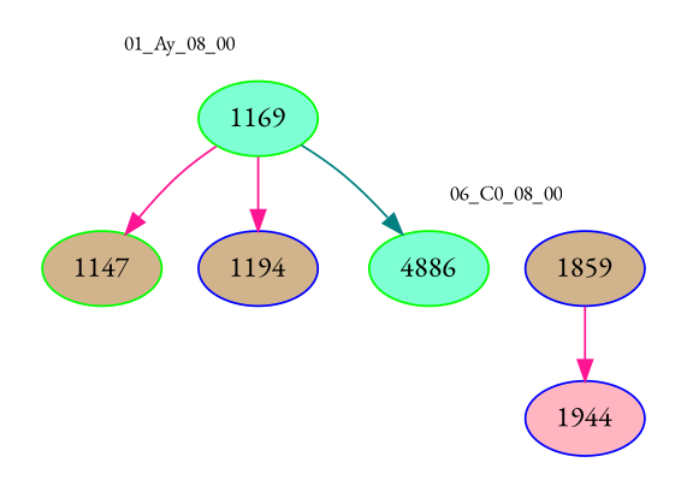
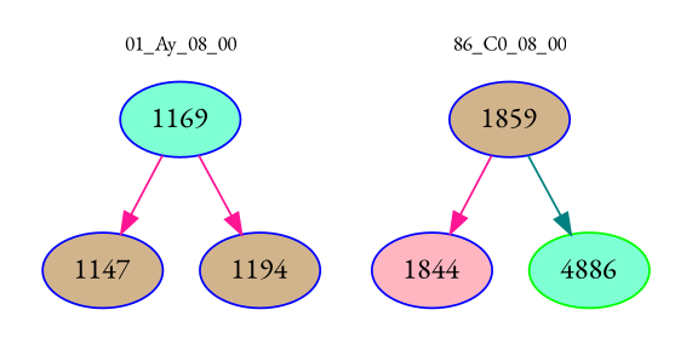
  digraph {
    fontname="EB Garamond"
    node [color=blue fillcolor=tan fontname="EB Garamond" style=filled]
    edge [color=deeppink fontname="EB Garamond"]
-   n1 [color=green fillcolor=aquamarine label=1169]
-   n2 [color=green label=1147]
+   n1 [fillcolor=aquamarine label=1169]
+   n2 [label=1147]
    n3 [label=1194]
    n4 [label=1859]
-   n5 [fillcolor=lightpink label=1944]
+   n5 [fillcolor=lightpink label=1844]
    n6 [color=green fillcolor=aquamarine label=4886]
    subgraph cluster_1 {
      color=white
      fontsize=10
      label="01_Ay_08_00"
      n1
      n2
      n3
    }
    subgraph cluster_2 {
      color=white
      fontsize=10
-     label="06_C0_08_00"
+     label="86_C0_08_00"
      n4
      n5
      n6
    }
    n1 -> n2
    n1 -> n3
    n4 -> n5
-   n1 -> n6 [color=teal]
+   n4 -> n6 [color=teal]
  }
